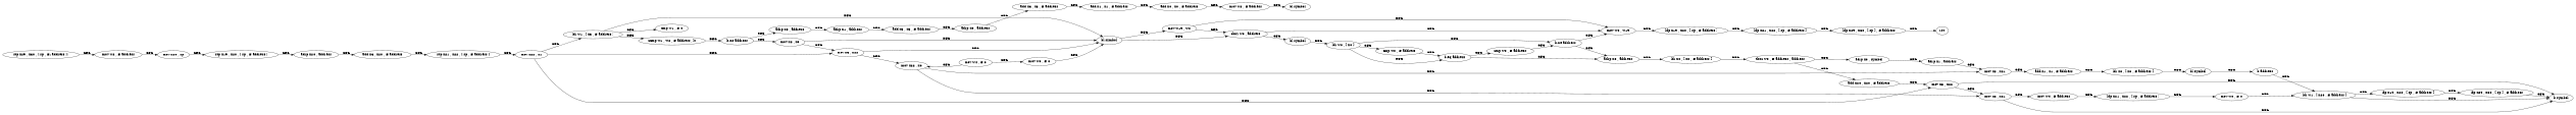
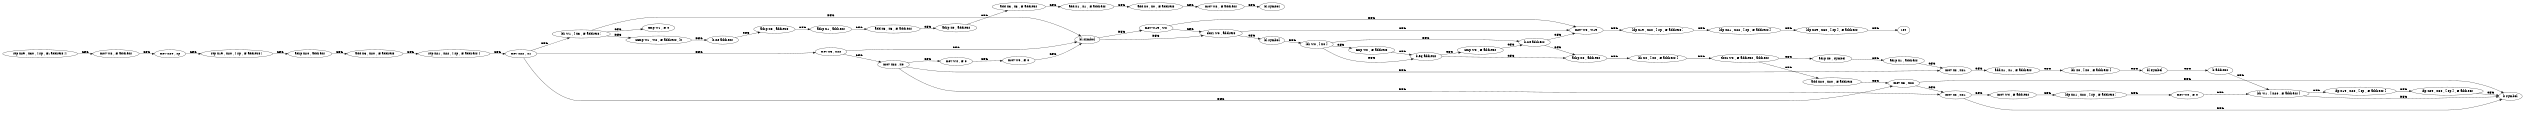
  digraph {
    rankdir=LR
    n1 [label="stp x29 , x30 , [ sp , #- address ]!"]
    n2 [label="mov w2 , # address"]
    n3 [label="mov x29 , sp"]
    n4 [label="stp x19 , x20 , [ sp , # address ]"]
    n5 [label="adrp x20 , address"]
    n6 [label="add x3 , x20 , # address"]
    n7 [label="stp x21 , x22 , [ sp , # address ]"]
    n8 [label="mov x22 , x1"]
    n9 [label="ldr w1 , [ x3 , # address ]"]
    n10 [label="mov x3 , x22"]
    n11 [label="mov x3 , x22"]
    n12 [label="cmp w1 , # 0"]
    n13 [label="ccmp w1 , w2 , # address , lt"]
    n14 [label="bl symbol"]
    n15 [label="mov x22 , x0"]
    n16 [label="mov x2 , x21"]
    n17 [label="b symbol"]
    n18 [label="b.ne address"]
    n19 [label="mov w19 , w0"]
    n20 [label="cbnz w0 , address"]
    n21 [label="adrp x3 , address"]
-   n22 [label="mov x2 , x0"]
    n23 [label="adrp x1 , address"]
    n24 [label="add x3 , x3 , # address"]
    n25 [label="adrp x0 , address"]
    n26 [label="add x3 , x3 , # address"]
    n27 [label="add x1 , x1 , # address"]
    n28 [label="add x0 , x0 , # address"]
    n29 [label="mov w2 , # address"]
    n30 [label="bl symbol"]
    n31 [label="mov w4 , # 0"]
    n32 [label="mov x2 , x21"]
    n33 [label="mov w0 , # 0"]
    n34 [label="add x1 , x1 , # address"]
    n35 [label="mov w4 , # address"]
    n36 [label="mov w0 , w19"]
    n37 [label="bl symbol"]
    n38 [label="ldp x19 , x20 , [ sp , # address ]"]
    n39 [label="ldr w0 , [ x0 ]"]
    n40 [label="cmp w0 , # address"]
    n41 [label="b.eq address"]
    n42 [label="b.ne address"]
    n43 [label="ldp x21 , x22 , [ sp , # address ]"]
    n44 [label=ret]
    n45 [label="adrp x0 , address"]
    n46 [label="cmp w0 , # address"]
    n47 [label="ldr x0 , [ x0 , # address ]"]
    n48 [label="tbnz w0 , # address , address"]
    n49 [label="ldp x29 , x30 , [ sp ] , # address"]
    n50 [label="adrp x0 , symbol"]
    n51 [label="add x20 , x20 , # address"]
    n52 [label="adrp x1 , address"]
    n53 [label="ldr x0 , [ x0 , # address ]"]
    n54 [label="bl symbol"]
    n55 [label="b address"]
    n56 [label="ldr w1 , [ x20 , # address ]"]
    n57 [label="ldp x21 , x22 , [ sp , # address ]"]
    n58 [label="mov w0 , # 0"]
    n59 [label="ldp x19 , x20 , [ sp , # address ]"]
    n60 [label="ldp x29 , x30 , [ sp ] , # address"]
    n1 -> n2 [label=CFG]
    n2 -> n3 [label=CFG]
    n3 -> n4 [label=CFG]
    n4 -> n5 [label=CFG]
    n5 -> n6 [label=CFG]
    n6 -> n7 [label=CFG]
    n7 -> n8 [label=CFG]
    n8 -> n9 [label=CFG]
    n8 -> n10 [label=DFG]
    n8 -> n11 [label=DFG]
    n9 -> n12 [label=CFG]
    n9 -> n13 [label=DFG]
    n9 -> n14 [label=DFG]
    n10 -> n14 [label=DFG]
    n10 -> n15 [label=CFG]
    n11 -> n16 [label=CFG]
    n11 -> n17 [label=DFG]
    n13 -> n18 [label=DFG]
    n14 -> n19 [label=DFG]
    n14 -> n20 [label=DFG]
    n15 -> n16 [label=DFG]
-   n31 -> n15 [label=CFG]
+   n15 -> n31 [label=CFG]
    n15 -> n32 [label=DFG]
    n16 -> n17 [label=DFG]
    n16 -> n35 [label=CFG]
    n18 -> n21 [label=CFG]
-   n18 -> n22 [label=CFG]
    n19 -> n20 [label=CFG]
    n19 -> n36 [label=DFG]
    n20 -> n36 [label=CFG]
    n20 -> n37 [label=CFG]
    n21 -> n23 [label=CFG]
-   n22 -> n10 [label=CFG]
-   n22 -> n14 [label=DFG]
    n23 -> n24 [label=CFG]
    n24 -> n25 [label=CFG]
    n25 -> n26 [label=CFG]
    n26 -> n27 [label=CFG]
    n27 -> n28 [label=CFG]
    n28 -> n29 [label=CFG]
    n29 -> n30 [label=CFG]
    n31 -> n33 [label=CFG]
    n32 -> n34 [label=CFG]
    n33 -> n14 [label=CFG]
    n34 -> n53 [label=CFG]
    n35 -> n57 [label=CFG]
    n36 -> n38 [label=CFG]
    n37 -> n39 [label=DFG]
    n38 -> n43 [label=CFG]
    n39 -> n40 [label=CFG]
    n39 -> n41 [label=DFG]
    n39 -> n42 [label=DFG]
    n40 -> n41 [label=CFG]
    n41 -> n45 [label=CFG]
    n41 -> n46 [label=CFG]
    n42 -> n36 [label=CFG]
    n42 -> n45 [label=CFG]
    n43 -> n49 [label=CFG]
    n45 -> n47 [label=CFG]
    n46 -> n42 [label=CFG]
    n47 -> n48 [label=DFG]
    n48 -> n50 [label=CFG]
    n48 -> n51 [label=CFG]
    n49 -> n44 [label=CFG]
    n50 -> n52 [label=CFG]
    n51 -> n11 [label=CFG]
    n52 -> n32 [label=CFG]
    n53 -> n54 [label=CFG]
    n54 -> n55 [label=CFG]
    n55 -> n56 [label=CFG]
    n56 -> n17 [label=DFG]
    n56 -> n59 [label=CFG]
    n57 -> n58 [label=CFG]
    n58 -> n56 [label=CFG]
    n59 -> n60 [label=CFG]
    n60 -> n17 [label=CFG]
  }
